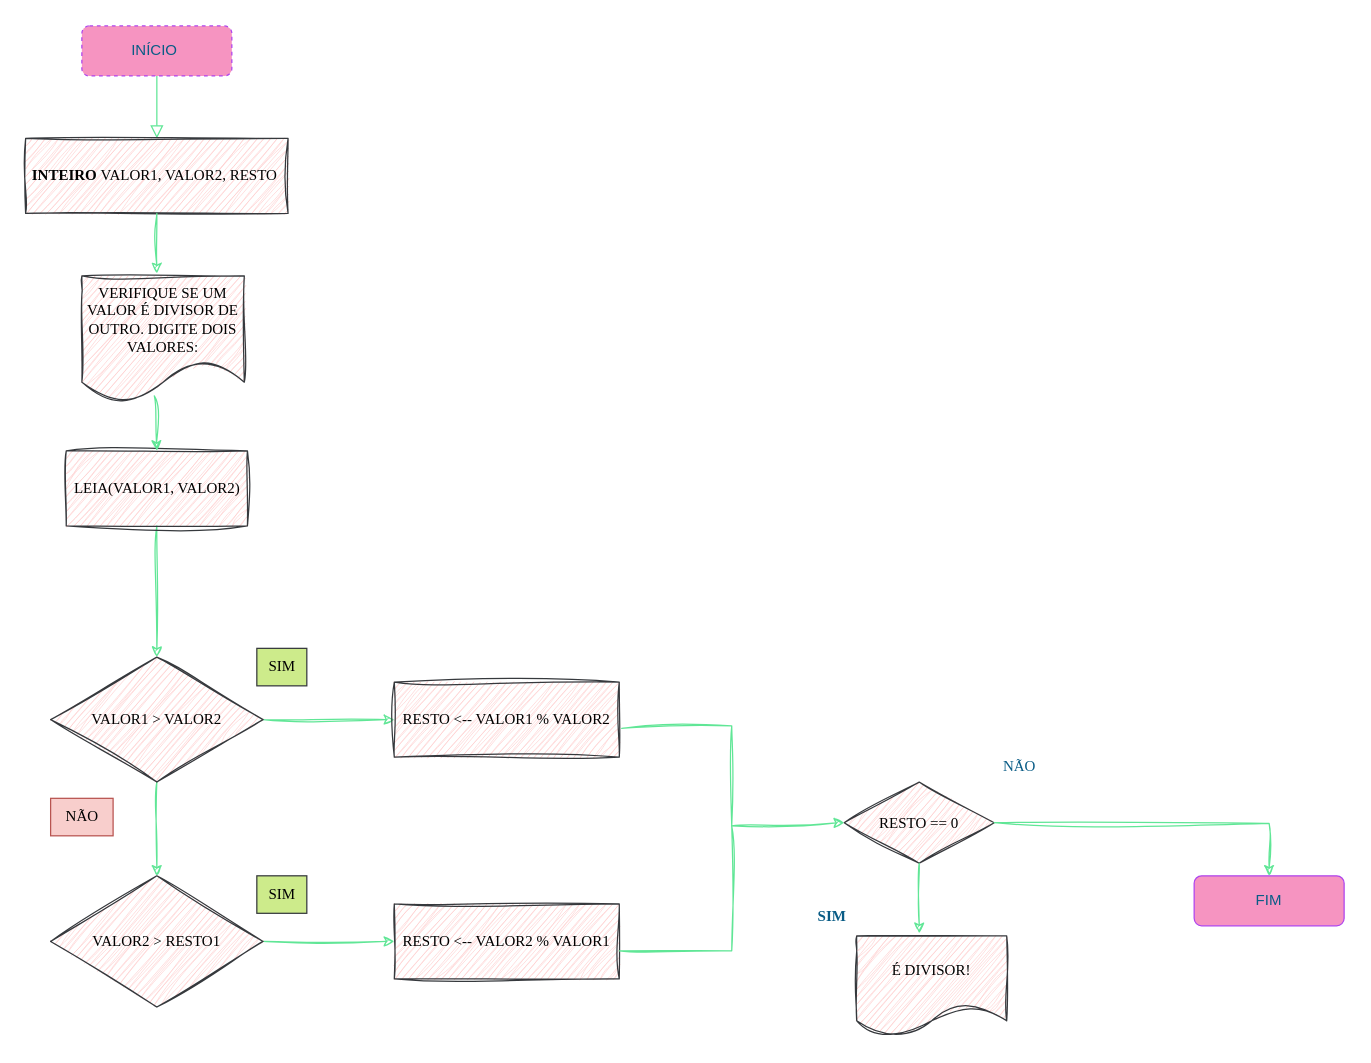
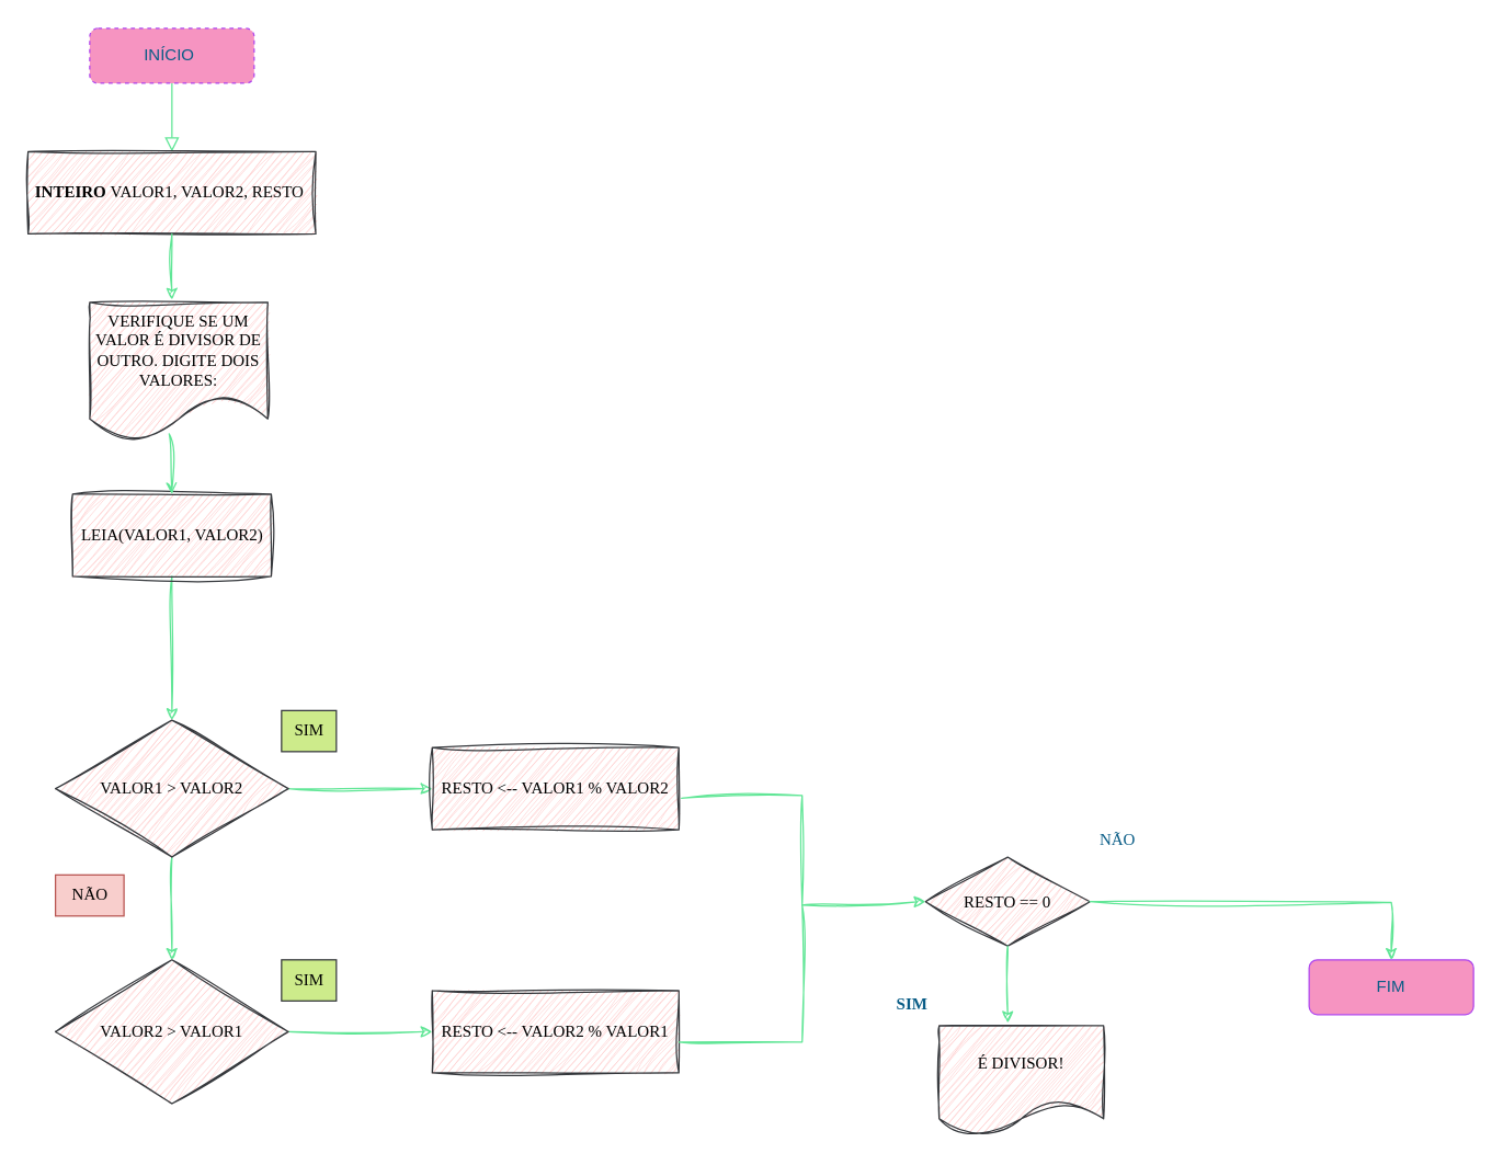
  <mxCell id="0" />
  <mxCell id="1" parent="0" />
  <mxCell id="2" value="" style="rounded=0;html=1;jettySize=auto;orthogonalLoop=1;fontSize=11;endArrow=block;endFill=0;endSize=8;strokeWidth=1;shadow=0;labelBackgroundColor=none;edgeStyle=orthogonalEdgeStyle;strokeColor=#60E696;fontColor=default;" parent="1" source="3" edge="1"><mxGeometry relative="1" as="geometry"><mxPoint x="125" y="110" as="targetPoint" /></mxGeometry></mxCell>
  <mxCell id="3" value="INÍCIO&amp;nbsp;" style="rounded=1;whiteSpace=wrap;html=1;fontSize=12;glass=0;strokeWidth=1;shadow=0;labelBackgroundColor=none;fillColor=#F694C1;strokeColor=#AF45ED;fontColor=#095C86;dashed=1;" parent="1" vertex="1"><mxGeometry x="65" y="20" width="120" height="40" as="geometry" /></mxCell>
  <mxCell id="4" value="FIM" style="rounded=1;whiteSpace=wrap;html=1;fontSize=12;glass=0;strokeWidth=1;shadow=0;labelBackgroundColor=none;fillColor=#F694C1;strokeColor=#AF45ED;fontColor=#095C86;" parent="1" vertex="1"><mxGeometry x="955" y="700" width="120" height="40" as="geometry" /></mxCell>
  <mxCell id="5" value="&lt;b&gt;INTEIRO &lt;/b&gt;VALOR1, VALOR2, RESTO&lt;b&gt;&amp;nbsp;&lt;/b&gt;" style="rounded=0;whiteSpace=wrap;html=1;sketch=1;hachureGap=4;jiggle=2;curveFitting=1;strokeColor=#36393d;fontFamily=Architects Daughter;fontSource=https%3A%2F%2Ffonts.googleapis.com%2Fcss%3Ffamily%3DArchitects%2BDaughter;fillColor=#ffcccc;" vertex="1" parent="1"><mxGeometry x="20" y="110" width="210" height="60" as="geometry" /></mxCell>
  <mxCell id="6" value="VERIFIQUE SE UM VALOR É DIVISOR DE OUTRO. DIGITE DOIS VALORES:" style="shape=document;whiteSpace=wrap;html=1;boundedLbl=1;sketch=1;hachureGap=4;jiggle=2;curveFitting=1;strokeColor=#36393d;fontFamily=Architects Daughter;fontSource=https%3A%2F%2Ffonts.googleapis.com%2Fcss%3Ffamily%3DArchitects%2BDaughter;fillColor=#ffcccc;" vertex="1" parent="1"><mxGeometry x="65" y="220" width="130" height="100" as="geometry" /></mxCell>
  <mxCell id="7" value="" style="endArrow=classic;html=1;rounded=0;sketch=1;hachureGap=4;jiggle=2;curveFitting=1;strokeColor=#60E696;fontFamily=Architects Daughter;fontSource=https%3A%2F%2Ffonts.googleapis.com%2Fcss%3Ffamily%3DArchitects%2BDaughter;fontColor=#095C86;fillColor=#F694C1;exitX=0.5;exitY=1;exitDx=0;exitDy=0;" edge="1" parent="1" source="5"><mxGeometry width="50" height="50" relative="1" as="geometry"><mxPoint x="185" y="260" as="sourcePoint" /><mxPoint x="125" y="218" as="targetPoint" /></mxGeometry></mxCell>
  <mxCell id="8" value="" style="edgeStyle=orthogonalEdgeStyle;rounded=0;sketch=1;hachureGap=4;jiggle=2;curveFitting=1;orthogonalLoop=1;jettySize=auto;html=1;strokeColor=#60E696;fontFamily=Architects Daughter;fontSource=https%3A%2F%2Ffonts.googleapis.com%2Fcss%3Ffamily%3DArchitects%2BDaughter;fontColor=#095C86;fillColor=#F694C1;" edge="1" parent="1" source="9" target="13"><mxGeometry relative="1" as="geometry" /></mxCell>
  <mxCell id="9" value="LEIA(VALOR1, VALOR2)" style="rounded=0;whiteSpace=wrap;html=1;sketch=1;hachureGap=4;jiggle=2;curveFitting=1;strokeColor=#36393d;fontFamily=Architects Daughter;fontSource=https%3A%2F%2Ffonts.googleapis.com%2Fcss%3Ffamily%3DArchitects%2BDaughter;fillColor=#ffcccc;" vertex="1" parent="1"><mxGeometry x="52.5" y="360" width="145" height="60" as="geometry" /></mxCell>
- <mxCell id="10" value="" style="endArrow=classic;html=1;rounded=0;sketch=1;hachureGap=4;jiggle=2;curveFitting=1;strokeColor=#60E696;fontFamily=Architects Daughter;fontSource=https%3A%2F%2Ffonts.googleapis.com%2Fcss%3Ffamily%3DArchitects%2BDaughter;fontColor=#095C86;fillColor=#F694C1;exitX=0.446;exitY=0.96;exitDx=0;exitDy=0;exitPerimeter=0;entryX=0.5;entryY=0;entryDx=0;entryDy=0;" edge="1" parent="1" source="6" target="9"><mxGeometry width="50" height="50" relative="1" as="geometry"><mxPoint x="185" y="260" as="sourcePoint" /><mxPoint x="235" y="210" as="targetPoint" /></mxGeometry></mxCell>
+ <mxCell id="10" value="" style="endArrow=open;html=1;rounded=0;sketch=1;hachureGap=4;jiggle=2;curveFitting=1;strokeColor=#60E696;fontFamily=Architects Daughter;fontSource=https%3A%2F%2Ffonts.googleapis.com%2Fcss%3Ffamily%3DArchitects%2BDaughter;fontColor=#095C86;fillColor=#F694C1;exitX=0.446;exitY=0.96;exitDx=0;exitDy=0;exitPerimeter=0;entryX=0.5;entryY=0;entryDx=0;entryDy=0;" edge="1" parent="1" source="6" target="9"><mxGeometry width="50" height="50" relative="1" as="geometry"><mxPoint x="185" y="260" as="sourcePoint" /><mxPoint x="235" y="210" as="targetPoint" /></mxGeometry></mxCell>
  <mxCell id="11" value="" style="edgeStyle=orthogonalEdgeStyle;rounded=0;sketch=1;hachureGap=4;jiggle=2;curveFitting=1;orthogonalLoop=1;jettySize=auto;html=1;strokeColor=#60E696;fontFamily=Architects Daughter;fontSource=https%3A%2F%2Ffonts.googleapis.com%2Fcss%3Ffamily%3DArchitects%2BDaughter;fontColor=#095C86;fillColor=#F694C1;" edge="1" parent="1" source="13" target="15"><mxGeometry relative="1" as="geometry" /></mxCell>
  <mxCell id="12" value="" style="edgeStyle=orthogonalEdgeStyle;rounded=0;sketch=1;hachureGap=4;jiggle=2;curveFitting=1;orthogonalLoop=1;jettySize=auto;html=1;strokeColor=#60E696;fontFamily=Architects Daughter;fontSource=https%3A%2F%2Ffonts.googleapis.com%2Fcss%3Ffamily%3DArchitects%2BDaughter;fontColor=#095C86;fillColor=#F694C1;" edge="1" parent="1" source="13" target="17"><mxGeometry relative="1" as="geometry" /></mxCell>
  <mxCell id="13" value="VALOR1 &amp;gt; VALOR2" style="rhombus;whiteSpace=wrap;html=1;fontFamily=Architects Daughter;fillColor=#ffcccc;strokeColor=#36393d;rounded=0;sketch=1;hachureGap=4;jiggle=2;curveFitting=1;fontSource=https%3A%2F%2Ffonts.googleapis.com%2Fcss%3Ffamily%3DArchitects%2BDaughter;" vertex="1" parent="1"><mxGeometry x="40" y="525" width="170" height="100" as="geometry" /></mxCell>
  <mxCell id="14" value="SIM" style="text;html=1;align=center;verticalAlign=middle;resizable=0;points=[];autosize=1;strokeColor=#36393d;fillColor=#cdeb8b;fontFamily=Architects Daughter;fontSource=https%3A%2F%2Ffonts.googleapis.com%2Fcss%3Ffamily%3DArchitects%2BDaughter;" vertex="1" parent="1"><mxGeometry x="205" y="518" width="40" height="30" as="geometry" /></mxCell>
  <mxCell id="15" value="RESTO &amp;lt;-- VALOR1 % VALOR2" style="whiteSpace=wrap;html=1;fontFamily=Architects Daughter;fillColor=#ffcccc;strokeColor=#36393d;rounded=0;sketch=1;hachureGap=4;jiggle=2;curveFitting=1;fontSource=https%3A%2F%2Ffonts.googleapis.com%2Fcss%3Ffamily%3DArchitects%2BDaughter;" vertex="1" parent="1"><mxGeometry x="315" y="545" width="180" height="60" as="geometry" /></mxCell>
  <mxCell id="16" value="" style="edgeStyle=orthogonalEdgeStyle;rounded=0;sketch=1;hachureGap=4;jiggle=2;curveFitting=1;orthogonalLoop=1;jettySize=auto;html=1;strokeColor=#60E696;fontFamily=Architects Daughter;fontSource=https%3A%2F%2Ffonts.googleapis.com%2Fcss%3Ffamily%3DArchitects%2BDaughter;fontColor=#095C86;fillColor=#F694C1;" edge="1" parent="1" source="17" target="19"><mxGeometry relative="1" as="geometry" /></mxCell>
- <mxCell id="17" value="VALOR2 &amp;gt; RESTO1" style="rhombus;whiteSpace=wrap;html=1;fontFamily=Architects Daughter;fillColor=#ffcccc;strokeColor=#36393d;rounded=0;sketch=1;hachureGap=4;jiggle=2;curveFitting=1;fontSource=https%3A%2F%2Ffonts.googleapis.com%2Fcss%3Ffamily%3DArchitects%2BDaughter;" vertex="1" parent="1"><mxGeometry x="40" y="700" width="170" height="105" as="geometry" /></mxCell>
+ <mxCell id="17" value="VALOR2 &amp;gt; VALOR1" style="rhombus;whiteSpace=wrap;html=1;fontFamily=Architects Daughter;fillColor=#ffcccc;strokeColor=#36393d;rounded=0;sketch=1;hachureGap=4;jiggle=2;curveFitting=1;fontSource=https%3A%2F%2Ffonts.googleapis.com%2Fcss%3Ffamily%3DArchitects%2BDaughter;" vertex="1" parent="1"><mxGeometry x="40" y="700" width="170" height="105" as="geometry" /></mxCell>
  <mxCell id="18" value="NÃO" style="text;html=1;align=center;verticalAlign=middle;resizable=0;points=[];autosize=1;strokeColor=#b85450;fillColor=#f8cecc;fontFamily=Architects Daughter;fontSource=https%3A%2F%2Ffonts.googleapis.com%2Fcss%3Ffamily%3DArchitects%2BDaughter;" vertex="1" parent="1"><mxGeometry x="40" y="638" width="50" height="30" as="geometry" /></mxCell>
  <mxCell id="19" value="RESTO &amp;lt;-- VALOR2 % VALOR1" style="whiteSpace=wrap;html=1;fontFamily=Architects Daughter;fillColor=#ffcccc;strokeColor=#36393d;rounded=0;sketch=1;hachureGap=4;jiggle=2;curveFitting=1;fontSource=https%3A%2F%2Ffonts.googleapis.com%2Fcss%3Ffamily%3DArchitects%2BDaughter;" vertex="1" parent="1"><mxGeometry x="315" y="722.5" width="180" height="60" as="geometry" /></mxCell>
  <mxCell id="20" value="SIM" style="text;html=1;align=center;verticalAlign=middle;resizable=0;points=[];autosize=1;strokeColor=#36393d;fillColor=#cdeb8b;fontFamily=Architects Daughter;fontSource=https%3A%2F%2Ffonts.googleapis.com%2Fcss%3Ffamily%3DArchitects%2BDaughter;" vertex="1" parent="1"><mxGeometry x="205" y="700" width="40" height="30" as="geometry" /></mxCell>
  <mxCell id="21" value="RESTO == 0" style="rhombus;whiteSpace=wrap;html=1;fontFamily=Architects Daughter;fillColor=#ffcccc;strokeColor=#36393d;rounded=0;sketch=1;hachureGap=4;jiggle=2;curveFitting=1;fontSource=https%3A%2F%2Ffonts.googleapis.com%2Fcss%3Ffamily%3DArchitects%2BDaughter;" vertex="1" parent="1"><mxGeometry x="675" y="625" width="120" height="65" as="geometry" /></mxCell>
  <mxCell id="22" value="" style="endArrow=none;html=1;rounded=0;sketch=1;hachureGap=4;jiggle=2;curveFitting=1;strokeColor=#60E696;fontFamily=Architects Daughter;fontSource=https%3A%2F%2Ffonts.googleapis.com%2Fcss%3Ffamily%3DArchitects%2BDaughter;fontColor=#095C86;fillColor=#F694C1;" edge="1" parent="1"><mxGeometry width="50" height="50" relative="1" as="geometry"><mxPoint x="495" y="760" as="sourcePoint" /><mxPoint x="585" y="660" as="targetPoint" /><Array as="points"><mxPoint x="585" y="760" /></Array></mxGeometry></mxCell>
  <mxCell id="23" value="" style="endArrow=none;html=1;rounded=0;sketch=1;hachureGap=4;jiggle=2;curveFitting=1;strokeColor=#60E696;fontFamily=Architects Daughter;fontSource=https%3A%2F%2Ffonts.googleapis.com%2Fcss%3Ffamily%3DArchitects%2BDaughter;fontColor=#095C86;fillColor=#F694C1;exitX=1.011;exitY=0.617;exitDx=0;exitDy=0;exitPerimeter=0;" edge="1" parent="1" source="15"><mxGeometry width="50" height="50" relative="1" as="geometry"><mxPoint x="495" y="760" as="sourcePoint" /><mxPoint x="585" y="660" as="targetPoint" /><Array as="points"><mxPoint x="585" y="580" /></Array></mxGeometry></mxCell>
  <mxCell id="24" value="" style="endArrow=classic;html=1;rounded=0;sketch=1;hachureGap=4;jiggle=2;curveFitting=1;strokeColor=#60E696;fontFamily=Architects Daughter;fontSource=https%3A%2F%2Ffonts.googleapis.com%2Fcss%3Ffamily%3DArchitects%2BDaughter;fontColor=#095C86;fillColor=#F694C1;entryX=0;entryY=0.5;entryDx=0;entryDy=0;" edge="1" parent="1" target="21"><mxGeometry width="50" height="50" relative="1" as="geometry"><mxPoint x="585" y="660" as="sourcePoint" /><mxPoint x="545" y="710" as="targetPoint" /></mxGeometry></mxCell>
  <mxCell id="25" value="NÃO" style="text;html=1;align=center;verticalAlign=middle;resizable=0;points=[];autosize=1;strokeColor=none;fillColor=none;fontFamily=Architects Daughter;fontSource=https%3A%2F%2Ffonts.googleapis.com%2Fcss%3Ffamily%3DArchitects%2BDaughter;fontColor=#095C86;" vertex="1" parent="1"><mxGeometry x="790" y="598" width="50" height="30" as="geometry" /></mxCell>
  <mxCell id="26" value="&lt;b&gt;SIM&lt;/b&gt;" style="text;html=1;align=center;verticalAlign=middle;resizable=0;points=[];autosize=1;strokeColor=none;fillColor=none;fontFamily=Architects Daughter;fontSource=https%3A%2F%2Ffonts.googleapis.com%2Fcss%3Ffamily%3DArchitects%2BDaughter;fontColor=#095C86;" vertex="1" parent="1"><mxGeometry x="645" y="718" width="40" height="30" as="geometry" /></mxCell>
  <mxCell id="27" value="É DIVISOR!" style="shape=document;whiteSpace=wrap;html=1;boundedLbl=1;sketch=1;hachureGap=4;jiggle=2;curveFitting=1;strokeColor=#36393d;fontFamily=Architects Daughter;fontSource=https%3A%2F%2Ffonts.googleapis.com%2Fcss%3Ffamily%3DArchitects%2BDaughter;fillColor=#ffcccc;" vertex="1" parent="1"><mxGeometry x="685" y="748" width="120" height="80" as="geometry" /></mxCell>
  <mxCell id="28" value="" style="endArrow=classic;html=1;rounded=0;sketch=1;hachureGap=4;jiggle=2;curveFitting=1;strokeColor=#60E696;fontFamily=Architects Daughter;fontSource=https%3A%2F%2Ffonts.googleapis.com%2Fcss%3Ffamily%3DArchitects%2BDaughter;fontColor=#095C86;fillColor=#F694C1;exitX=0.5;exitY=1;exitDx=0;exitDy=0;entryX=0.417;entryY=-0.025;entryDx=0;entryDy=0;entryPerimeter=0;" edge="1" parent="1" source="21" target="27"><mxGeometry width="50" height="50" relative="1" as="geometry"><mxPoint x="785" y="760" as="sourcePoint" /><mxPoint x="835" y="710" as="targetPoint" /></mxGeometry></mxCell>
  <mxCell id="29" value="" style="endArrow=classic;html=1;rounded=0;sketch=1;hachureGap=4;jiggle=2;curveFitting=1;strokeColor=#60E696;fontFamily=Architects Daughter;fontSource=https%3A%2F%2Ffonts.googleapis.com%2Fcss%3Ffamily%3DArchitects%2BDaughter;fontColor=#095C86;fillColor=#F694C1;exitX=1;exitY=0.5;exitDx=0;exitDy=0;entryX=0.5;entryY=0;entryDx=0;entryDy=0;" edge="1" parent="1" source="21" target="4"><mxGeometry width="50" height="50" relative="1" as="geometry"><mxPoint x="945" y="770" as="sourcePoint" /><mxPoint x="995" y="720" as="targetPoint" /><Array as="points"><mxPoint x="1015" y="658" /></Array></mxGeometry></mxCell>
